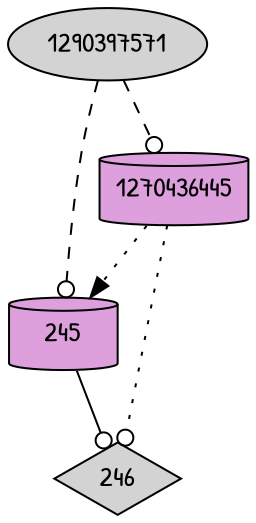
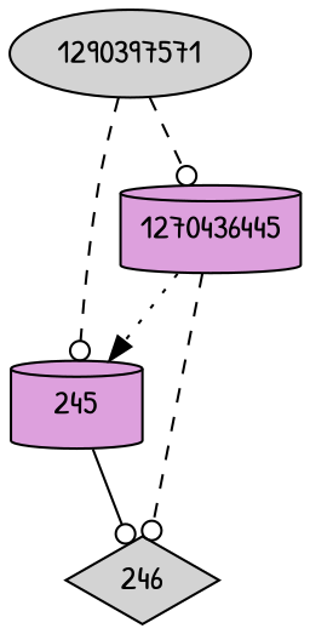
  strict digraph {
    fontname="Patrick Hand"
    node [fillcolor=lightgrey fontname="Patrick Hand" shape=cylinder style=filled]
    edge [arrowhead=odot fontname="Patrick Hand" style=dashed]
    1290397571 [shape=ellipse]
    n2 [fillcolor=plum label=1270436445]
    245 [fillcolor=plum]
    246 [shape=diamond]
    1290397571 -> n2
    1290397571 -> 245
    n2 -> 245 [arrowhead=normal style=dotted]
-   n2 -> 246 [style=dotted]
+   n2 -> 246
    245 -> 246 [style=solid]
  }
